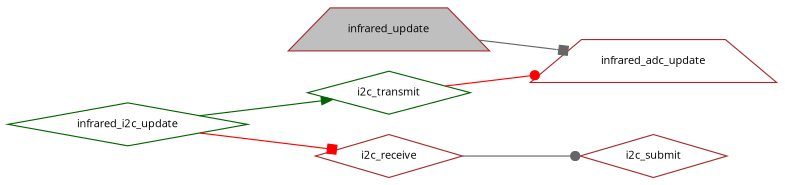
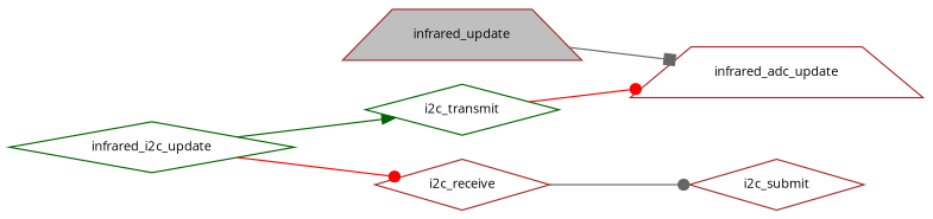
  digraph {
    fontname="Open Sans"
    rankdir=LR
    node [color=brown fillcolor=white fontname="Open Sans" fontsize=10 shape=diamond style=filled]
    edge [arrowhead=box color=gray40 fontname="Open Sans" fontsize=10 labelfontname=FreeSans labelfontsize=10 style=solid]
    n1 [fillcolor=grey75 fontcolor=black height=0.2 label=infrared_update shape=trapezium width=0.4]
    n2 [height=0.2 label=infrared_adc_update shape=trapezium width=0.4]
    n3 [color=darkgreen height=0.2 label=infrared_i2c_update width=0.4]
    n4 [color=darkgreen height=0.2 label=i2c_transmit width=0.4]
    n5 [height=0.2 label=i2c_receive width=0.4]
    n6 [height=0.2 label=i2c_submit width=0.4]
    n1 -> n2
    n3 -> n4 [arrowhead=normal color=darkgreen]
-   n3 -> n5 [color=red]
+   n3 -> n5 [arrowhead=dot color=red]
    n4 -> n2 [arrowhead=dot color=red]
    n5 -> n6 [arrowhead=dot]
  }
